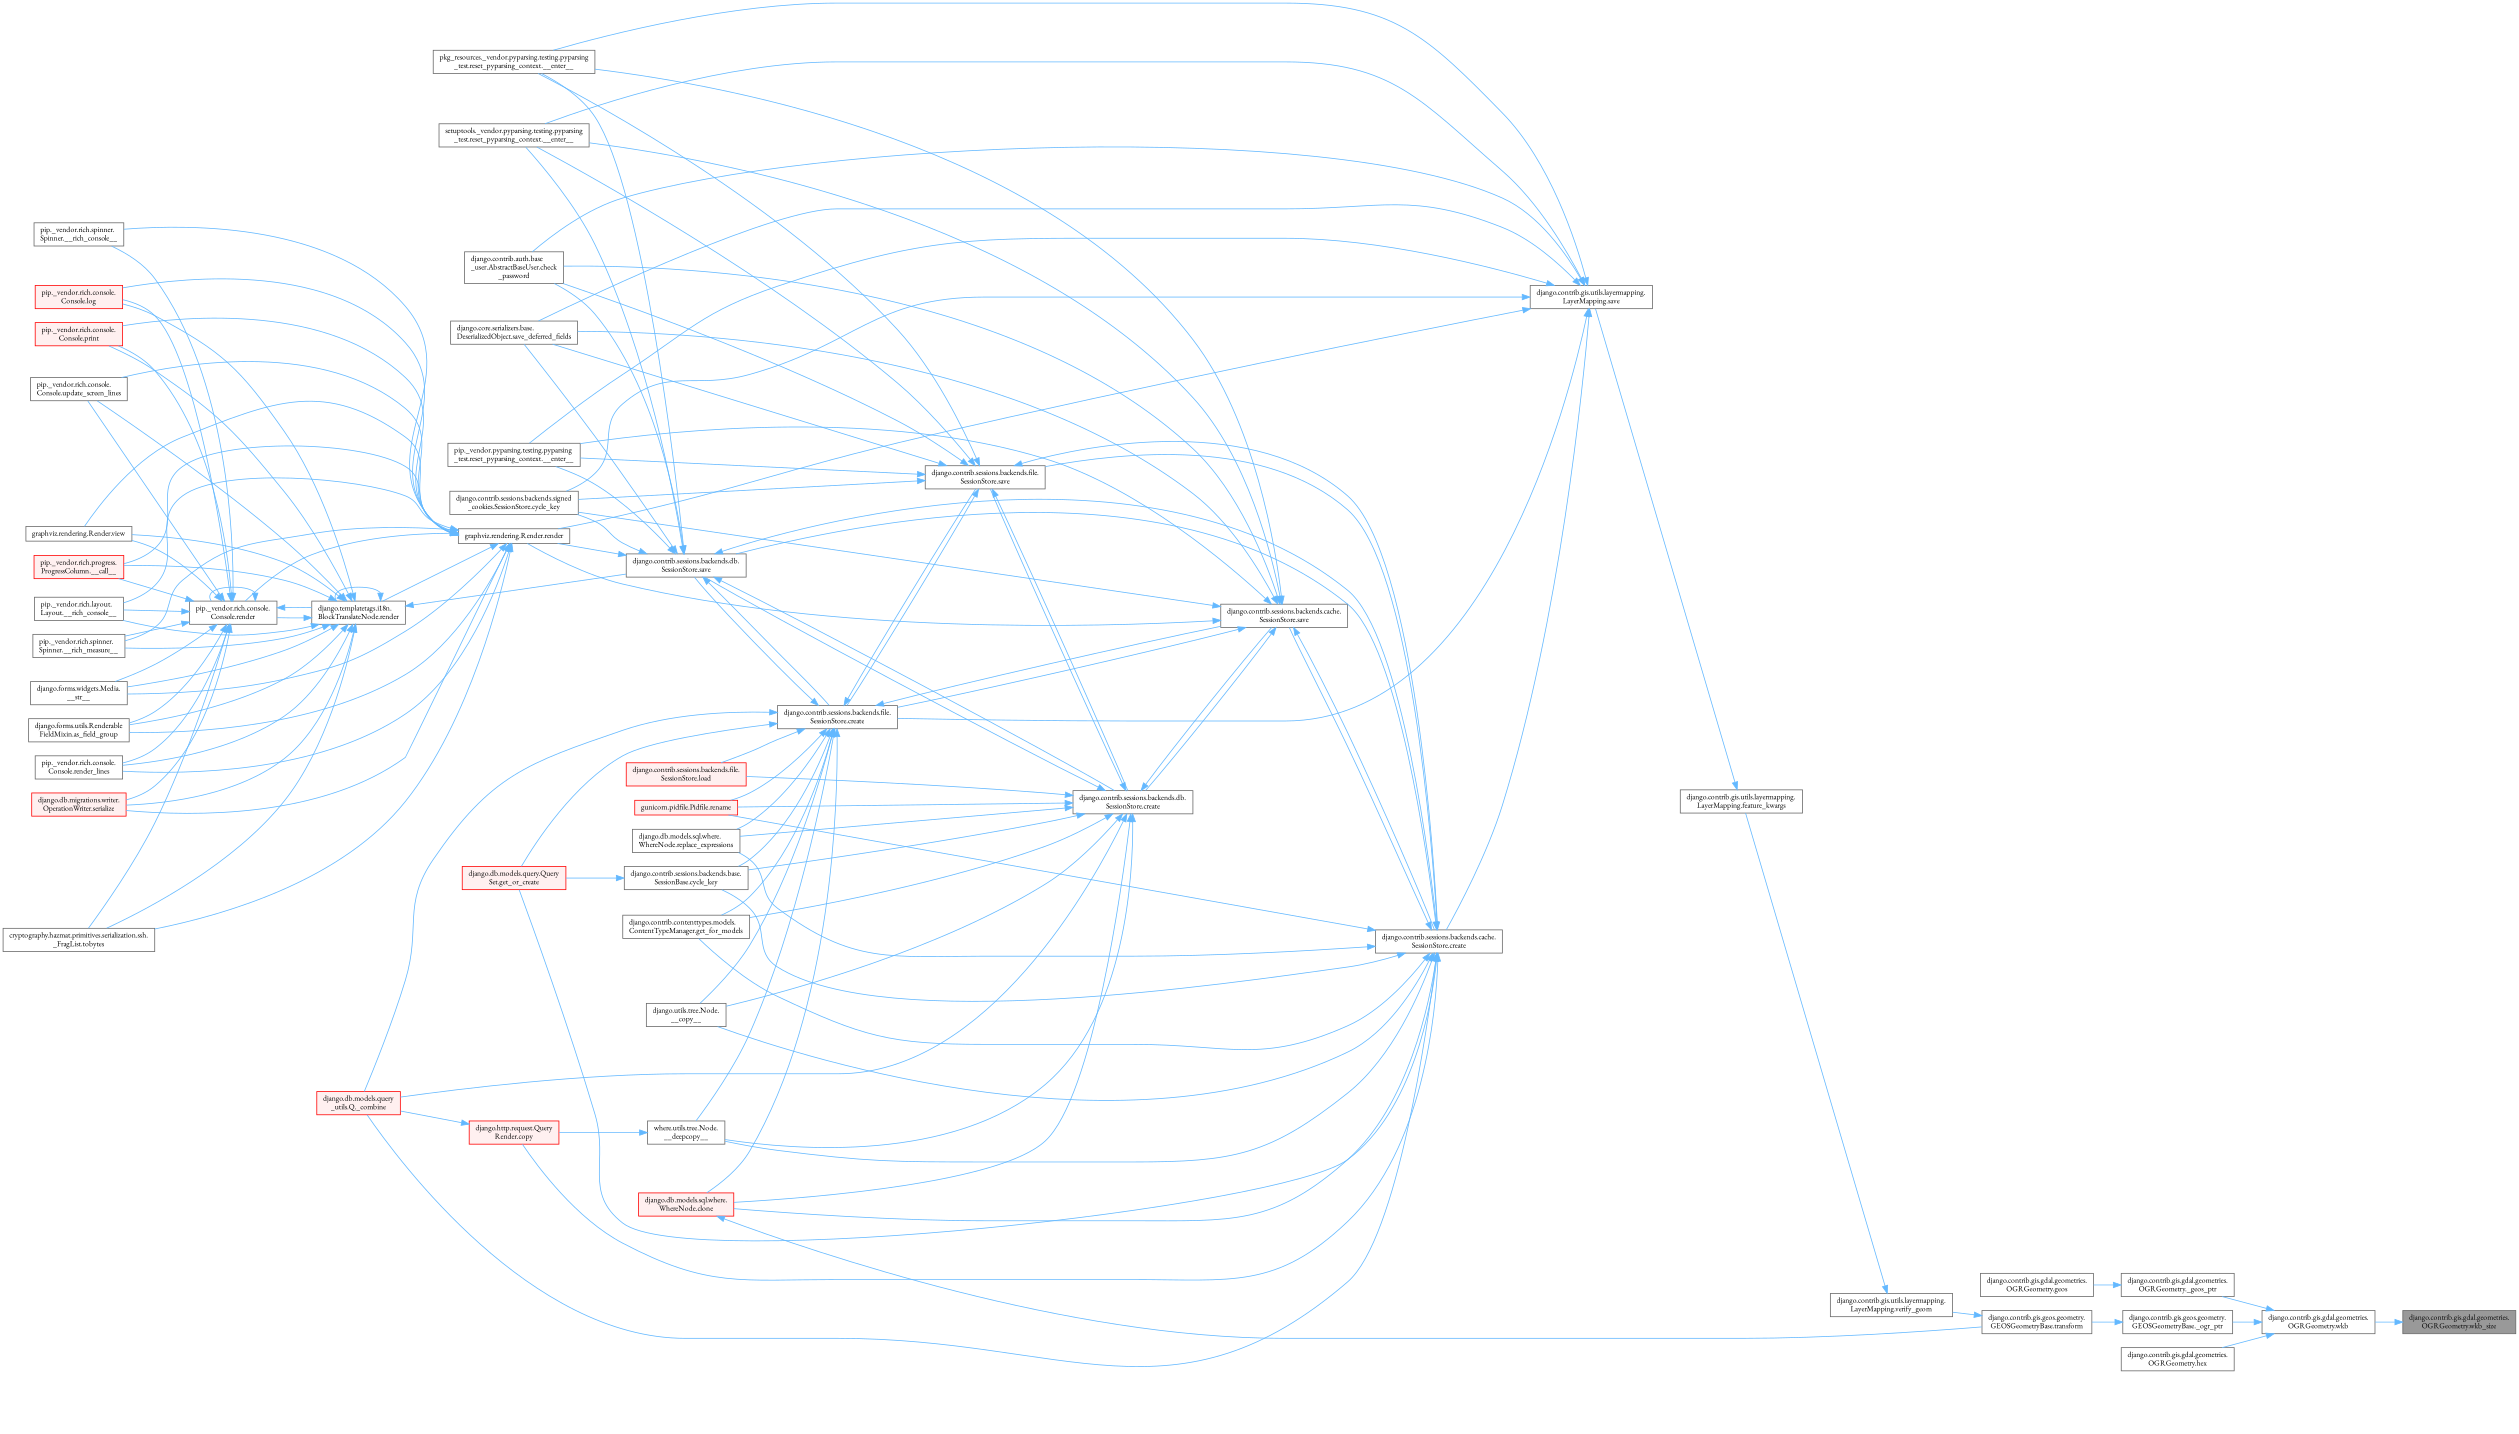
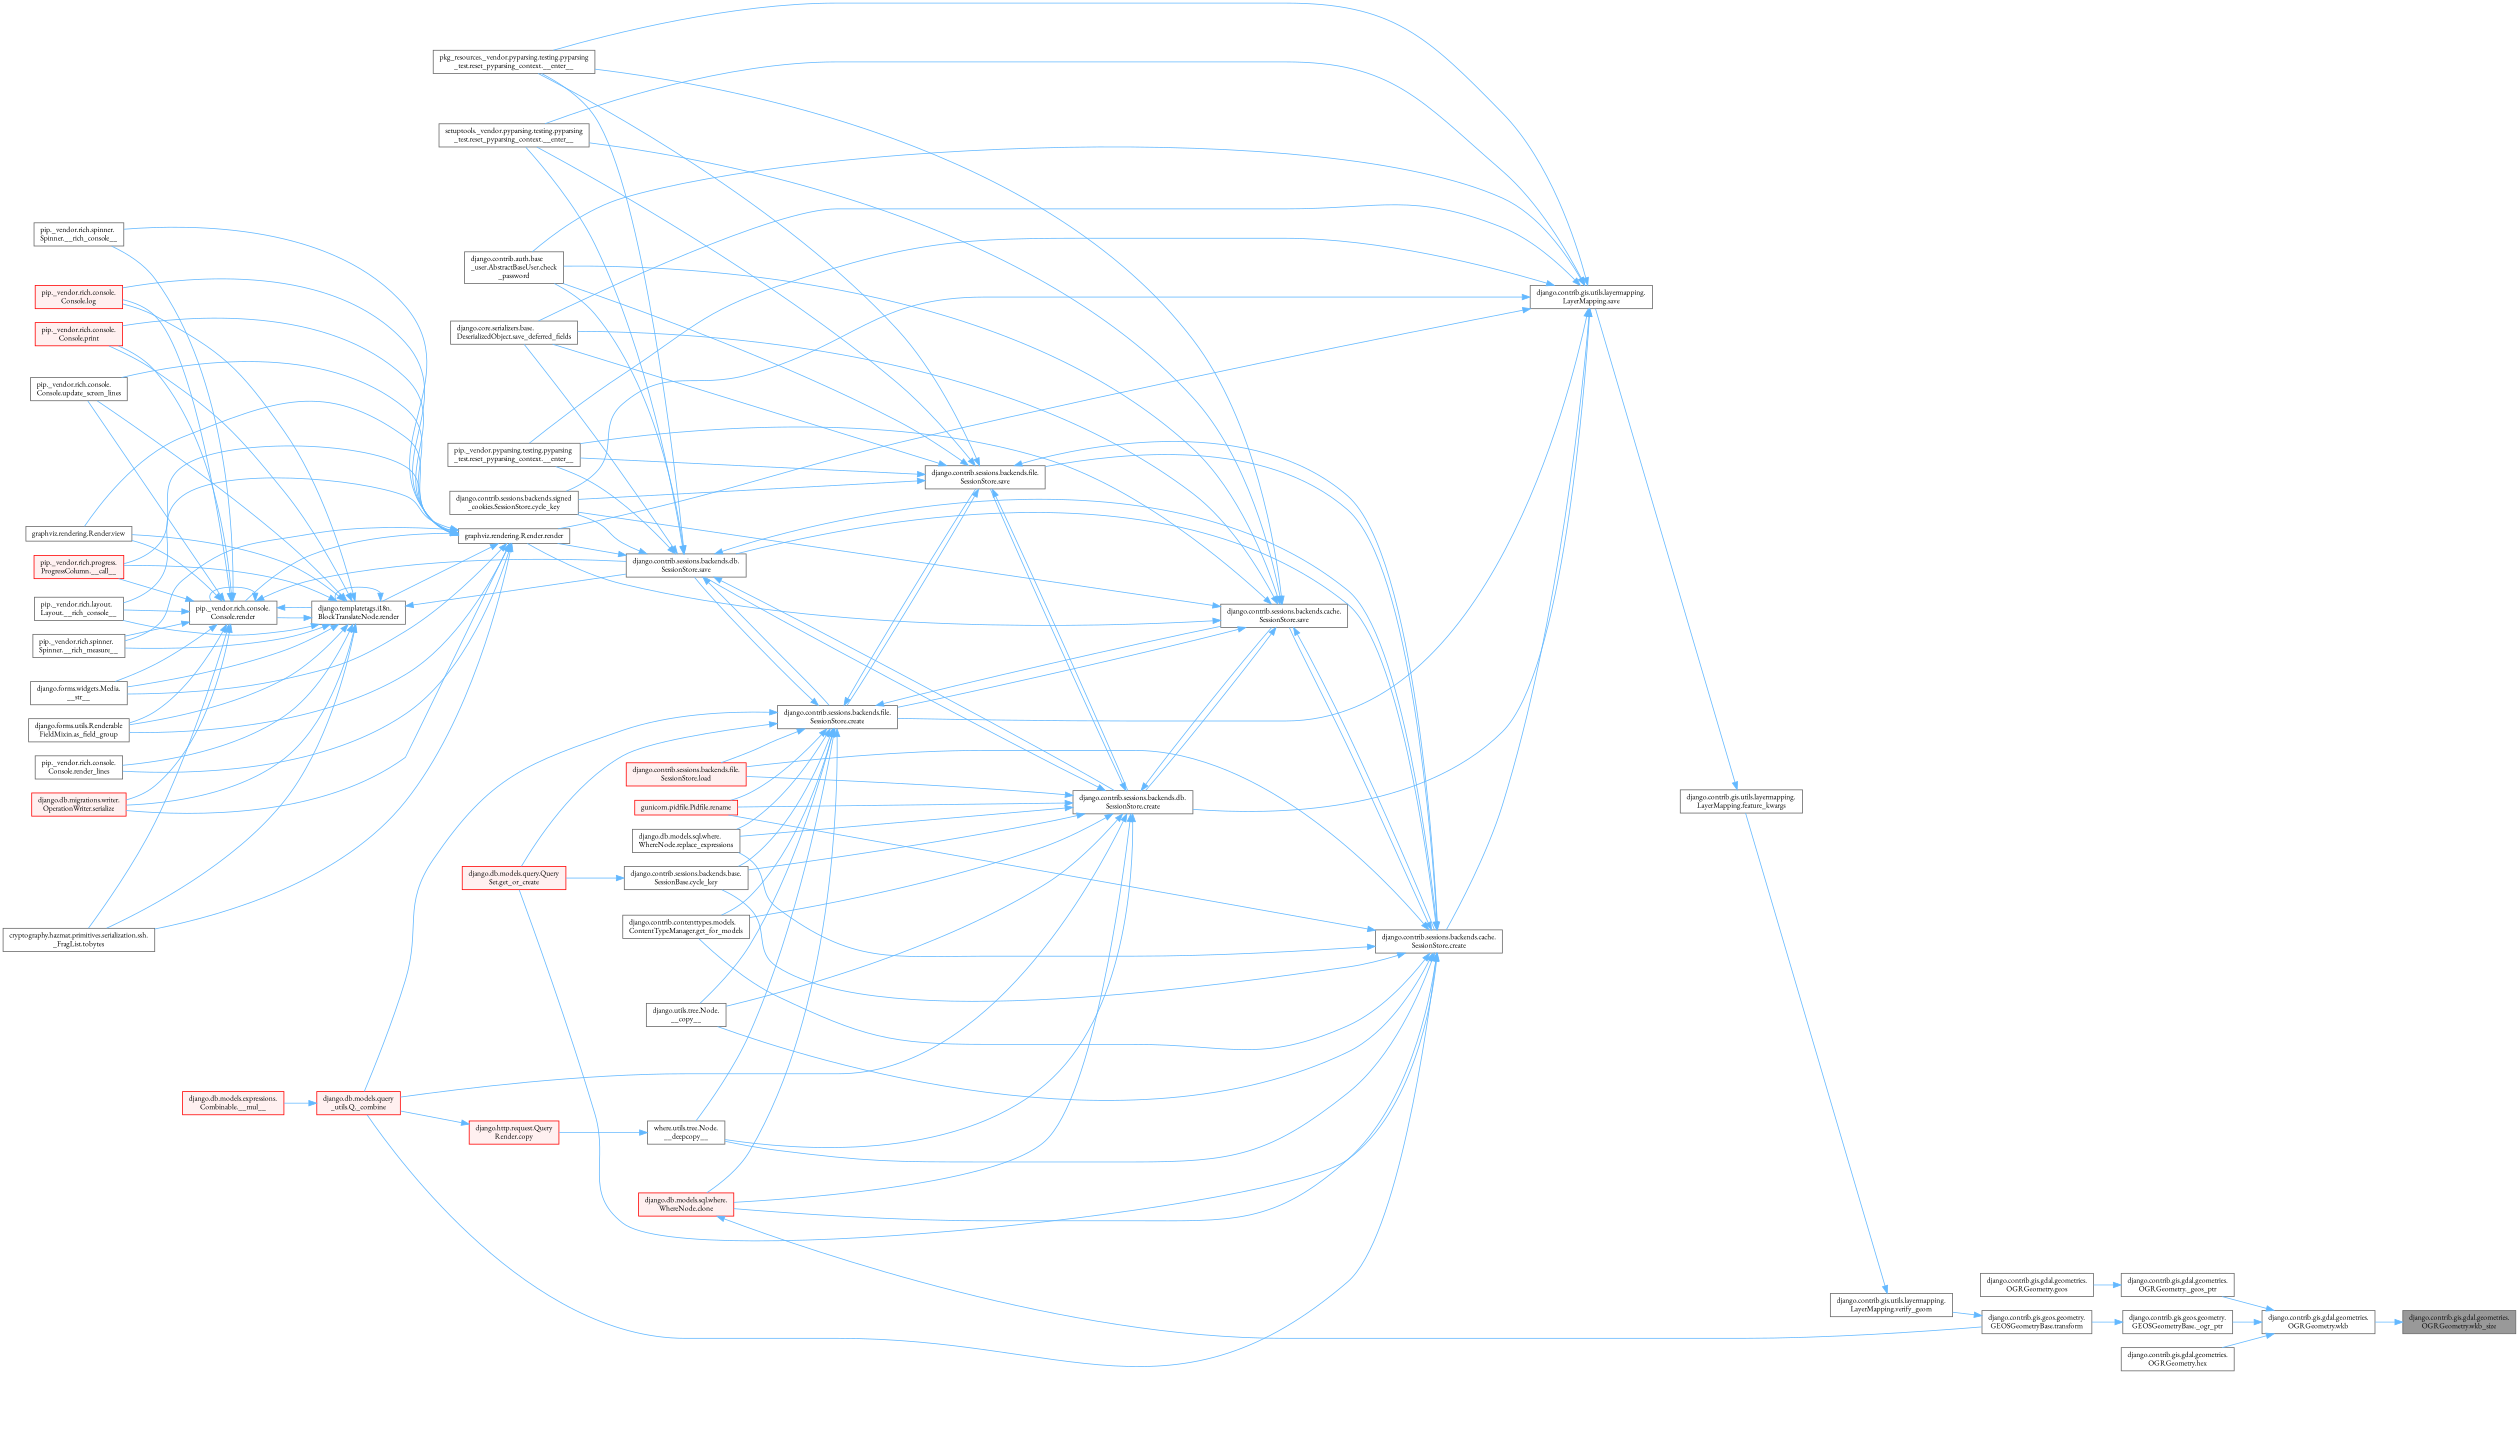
  digraph {
    fontname="EB Garamond"
    rankdir=RL
    node [color=grey40 fillcolor=white fontname="EB Garamond" fontsize=10 shape=box style=filled]
    edge [color=steelblue1 dir=back fontname="EB Garamond" fontsize=10 labelfontname=Helvetica labelfontsize=10 style=solid]
    n1 [color=gray40 fillcolor=grey60 fontcolor=black height=0.2 label="django.contrib.gis.gdal.geometries.\lOGRGeometry.wkb_size" width=0.4]
    n2 [height=0.2 label="django.contrib.gis.gdal.geometries.\lOGRGeometry.wkb" width=0.4]
    n3 [height=0.2 label="django.contrib.gis.gdal.geometries.\lOGRGeometry._geos_ptr" width=0.4]
    n4 [height=0.2 label="django.contrib.gis.geos.geometry.\lGEOSGeometryBase._ogr_ptr" width=0.4]
    n5 [height=0.2 label="django.contrib.gis.gdal.geometries.\lOGRGeometry.hex" width=0.4]
    n6 [height=0.2 label="django.contrib.gis.gdal.geometries.\lOGRGeometry.geos" width=0.4]
    n7 [height=0.2 label="django.contrib.gis.geos.geometry.\lGEOSGeometryBase.transform" width=0.4]
    n8 [height=0.2 label="django.contrib.gis.utils.layermapping.\lLayerMapping.verify_geom" width=0.4]
    n9 [height=0.2 label="django.contrib.gis.utils.layermapping.\lLayerMapping.feature_kwargs" width=0.4]
    n10 [height=0.2 label="django.contrib.gis.utils.layermapping.\lLayerMapping.save" width=0.4]
    n11 [height=0.2 label="pip._vendor.pyparsing.testing.pyparsing\l_test.reset_pyparsing_context.__enter__" width=0.4]
    n12 [height=0.2 label="pkg_resources._vendor.pyparsing.testing.pyparsing\l_test.reset_pyparsing_context.__enter__" width=0.4]
    n13 [height=0.2 label="setuptools._vendor.pyparsing.testing.pyparsing\l_test.reset_pyparsing_context.__enter__" width=0.4]
    n14 [height=0.2 label="django.contrib.auth.base\l_user.AbstractBaseUser.check\l_password" width=0.4]
    n15 [height=0.2 label="django.contrib.sessions.backends.cache.\lSessionStore.create" width=0.4]
    n16 [height=0.2 label="django.contrib.sessions.backends.db.\lSessionStore.create" width=0.4]
    n17 [height=0.2 label="django.contrib.sessions.backends.file.\lSessionStore.create" width=0.4]
    n18 [height=0.2 label="django.contrib.sessions.backends.signed\l_cookies.SessionStore.cycle_key" width=0.4]
    n19 [height=0.2 label="graphviz.rendering.Render.render" width=0.4]
    n20 [height=0.2 label="django.core.serializers.base.\lDeserializedObject.save_deferred_fields" width=0.4]
    n21 [height=0.2 label="django.utils.tree.Node.\l__copy__" width=0.4]
    n22 [height=0.2 label="where.utils.tree.Node.\l__deepcopy__" width=0.4]
    n23 [color=red fillcolor="#FFF0F0" height=0.2 label="django.db.models.query\l_utils.Q._combine" width=0.4]
    n24 [color=red fillcolor="#FFF0F0" height=0.2 label="django.db.models.sql.where.\lWhereNode.clone" width=0.4]
    n25 [height=0.2 label="django.contrib.sessions.backends.base.\lSessionBase.cycle_key" width=0.4]
    n26 [height=0.2 label="django.contrib.contenttypes.models.\lContentTypeManager.get_for_models" width=0.4]
    n27 [color=red fillcolor="#FFF0F0" height=0.2 label="django.db.models.query.Query\lSet.get_or_create" width=0.4]
    n28 [color=red fillcolor="#FFF0F0" height=0.2 label="django.contrib.sessions.backends.file.\lSessionStore.load" width=0.4]
    n29 [color=red fillcolor="#FFF0F0" height=0.2 label="gunicorn.pidfile.Pidfile.rename" width=0.4]
    n30 [height=0.2 label="django.db.models.sql.where.\lWhereNode.replace_expressions" width=0.4]
    n31 [height=0.2 label="django.contrib.sessions.backends.cache.\lSessionStore.save" width=0.4]
    n32 [height=0.2 label="django.contrib.sessions.backends.db.\lSessionStore.save" width=0.4]
    n33 [height=0.2 label="django.contrib.sessions.backends.file.\lSessionStore.save" width=0.4]
    n34 [color=red fillcolor="#FFF0F0" height=0.2 label="pip._vendor.rich.progress.\lProgressColumn.__call__" width=0.4]
    n35 [height=0.2 label="pip._vendor.rich.layout.\lLayout.__rich_console__" width=0.4]
    n36 [height=0.2 label="pip._vendor.rich.spinner.\lSpinner.__rich_console__" width=0.4]
    n37 [height=0.2 label="pip._vendor.rich.spinner.\lSpinner.__rich_measure__" width=0.4]
    n38 [height=0.2 label="django.forms.widgets.Media.\l__str__" width=0.4]
    n39 [height=0.2 label="django.forms.utils.Renderable\lFieldMixin.as_field_group" width=0.4]
    n40 [color=red fillcolor="#FFF0F0" height=0.2 label="pip._vendor.rich.console.\lConsole.log" width=0.4]
    n41 [color=red fillcolor="#FFF0F0" height=0.2 label="pip._vendor.rich.console.\lConsole.print" width=0.4]
    n42 [height=0.2 label="django.templatetags.i18n.\lBlockTranslateNode.render" width=0.4]
    n43 [height=0.2 label="pip._vendor.rich.console.\lConsole.render" width=0.4]
    n44 [height=0.2 label="pip._vendor.rich.console.\lConsole.render_lines" width=0.4]
    n45 [color=red fillcolor="#FFF0F0" height=0.2 label="django.db.migrations.writer.\lOperationWriter.serialize" width=0.4]
    n46 [height=0.2 label="cryptography.hazmat.primitives.serialization.ssh.\l_FragList.tobytes" width=0.4]
    n47 [height=0.2 label="pip._vendor.rich.console.\lConsole.update_screen_lines" width=0.4]
    n48 [height=0.2 label="graphviz.rendering.Render.view" width=0.4]
    n49 [color=red fillcolor="#FFF0F0" height=0.2 label="django.http.request.Query\lRender.copy" width=0.4]
+   n50 [color=red fillcolor="#FFF0F0" height=0.2 label="django.db.models.expressions.\lCombinable.__mul__" width=0.4]
    n1 -> n2
    n2 -> n3
    n2 -> n4
    n2 -> n5
    n3 -> n6
    n4 -> n7
    n7 -> n8
    n8 -> n9
    n9 -> n10
    n10 -> n11
    n10 -> n12
    n10 -> n13
    n10 -> n14
    n10 -> n15
+   n10 -> n16
    n10 -> n17
    n10 -> n18
    n10 -> n19
    n10 -> n20
    n15 -> n21
    n15 -> n22
    n15 -> n23
    n15 -> n24
    n15 -> n25
    n15 -> n26
    n15 -> n27
-   n15 -> n49
+   n15 -> n28
    n15 -> n29
    n15 -> n30
    n15 -> n31
    n15 -> n32
    n15 -> n33
    n16 -> n21
    n16 -> n22
    n16 -> n23
    n16 -> n24
    n16 -> n25
    n16 -> n26
    n16 -> n28
    n16 -> n29
    n16 -> n30
    n16 -> n31
    n16 -> n32
    n16 -> n33
    n17 -> n21
    n17 -> n22
    n17 -> n23
    n17 -> n24
    n17 -> n25
    n17 -> n26
    n17 -> n27
    n17 -> n28
    n17 -> n29
    n17 -> n30
    n17 -> n31
    n17 -> n32
    n17 -> n33
    n19 -> n34
    n19 -> n35
    n19 -> n36
    n19 -> n37
    n19 -> n38
    n19 -> n39
    n19 -> n40
    n19 -> n41
    n19 -> n42
    n19 -> n43
    n19 -> n44
    n19 -> n45
    n19 -> n46
    n19 -> n47
    n19 -> n48
    n22 -> n49
+   n23 -> n50
    n24 -> n7
    n25 -> n27
    n31 -> n11
    n31 -> n12
    n31 -> n13
    n31 -> n14
    n31 -> n15
    n31 -> n16
    n31 -> n17
    n31 -> n18
    n31 -> n19
    n31 -> n20
    n32 -> n11
    n32 -> n12
    n32 -> n13
    n32 -> n14
    n32 -> n15
    n32 -> n16
    n32 -> n17
    n32 -> n18
    n32 -> n19
    n32 -> n20
    n33 -> n11
    n33 -> n12
    n33 -> n13
    n33 -> n14
    n33 -> n15
    n33 -> n16
    n33 -> n17
    n33 -> n18
    n33 -> n20
    n42 -> n32
    n42 -> n34
    n42 -> n35
    n42 -> n37
    n42 -> n38
    n42 -> n39
    n42 -> n40
    n42 -> n41
    n42 -> n42
    n42 -> n43
    n42 -> n44
    n42 -> n45
    n42 -> n46
    n42 -> n47
    n42 -> n48
    n43 -> n34
    n43 -> n35
    n43 -> n36
    n43 -> n37
    n43 -> n38
    n43 -> n39
    n43 -> n40
    n43 -> n41
    n43 -> n42
    n43 -> n43
-   n43 -> n44
+   n43 -> n32
    n43 -> n45
    n43 -> n46
    n43 -> n47
    n43 -> n48
    n49 -> n23
  }
